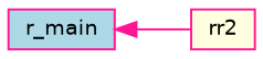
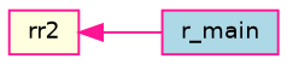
  digraph {
    rankdir=LR
    node [color=deeppink fontname=Helvetica fontsize=10 shape=record style=filled]
    n1 [fillcolor=lightyellow fontcolor=black height=0.2 label=rr2 width=0.4]
    n2 [fillcolor=lightblue height=0.2 label=r_main width=0.4]
-   n2 -> n1 [color=deeppink dir=back fontname=Helvetica fontsize=10 labelfontname=Helvetica labelfontsize=10 style=solid]
+   n1 -> n2 [color=deeppink dir=back fontname=Helvetica fontsize=10 labelfontname=Helvetica labelfontsize=10 style=solid]
  }
